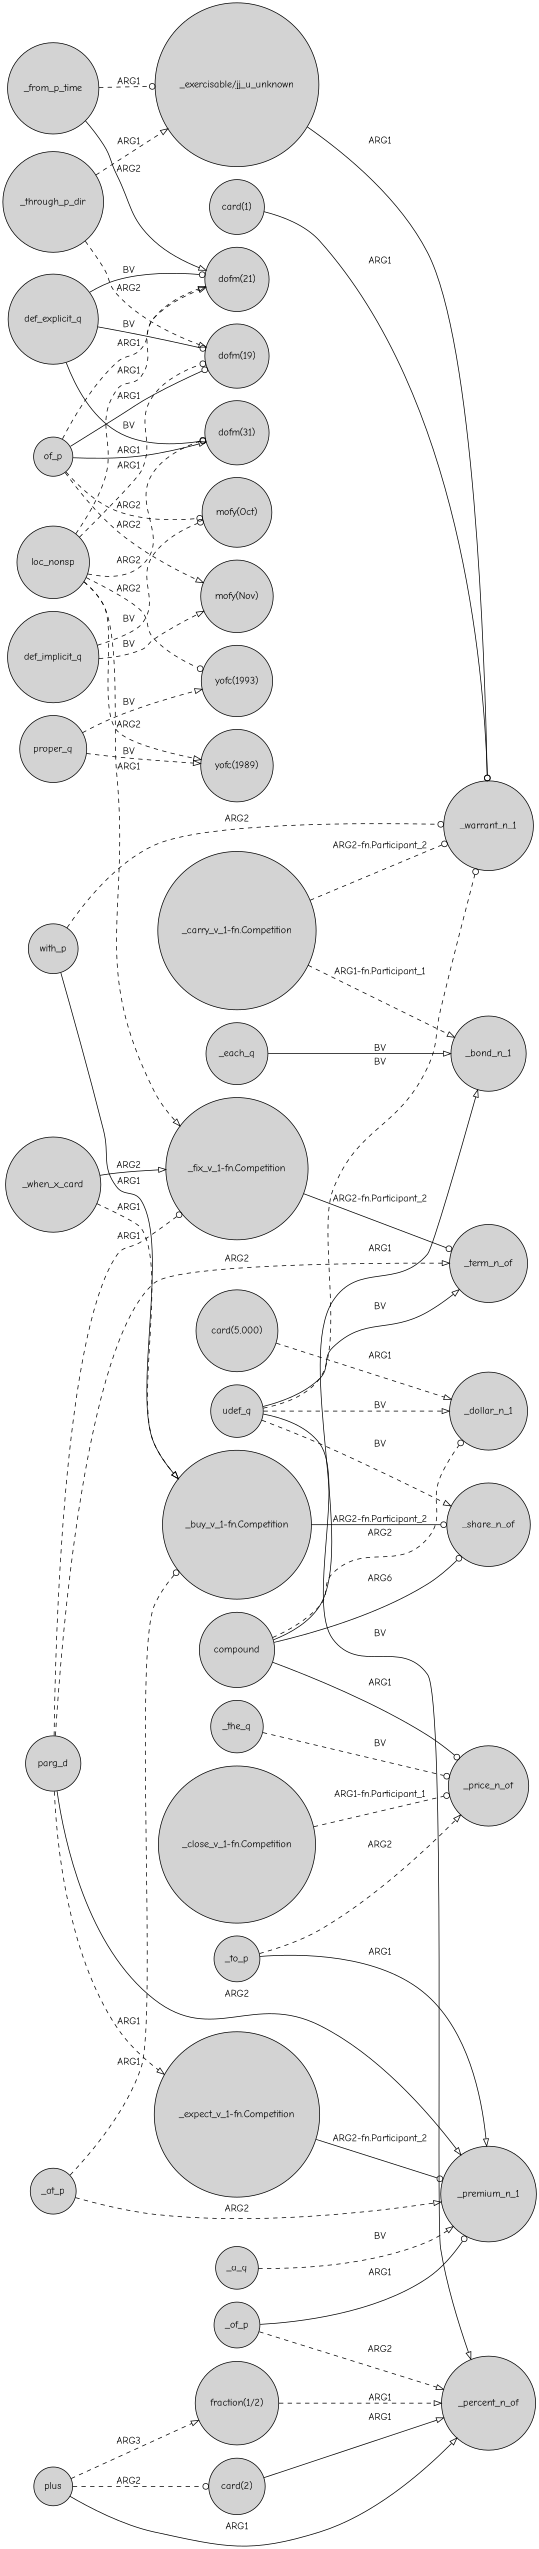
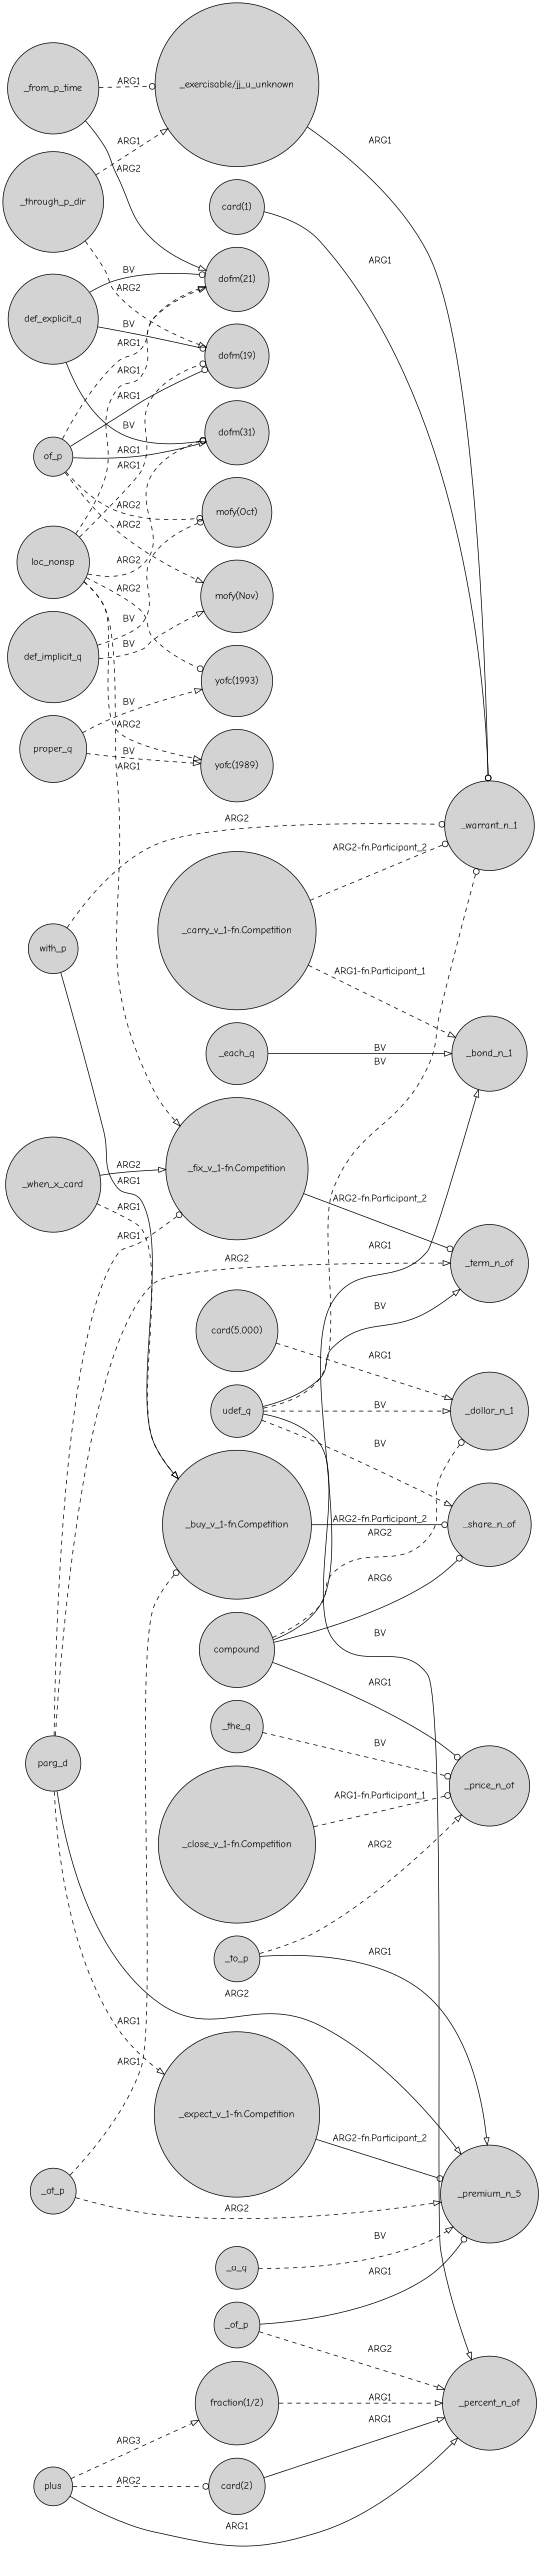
  digraph {
    fontname="Comic Neue"
    rankdir=LR
    node [fontname="Comic Neue" shape=circle style=filled]
    edge [arrowhead=onormal fontname="Comic Neue" style=dashed]
    "_carry_v_1-fn.Competition"
    _warrant_n_1
    _bond_n_1
    udef_q
    _term_n_of
    _share_n_of
    _dollar_n_1
    _percent_n_of
    _a_q
-   _premium_n_1
+   _premium_n_1 [label=_premium_n_5]
    _from_p_time
    "dofm(21)"
    "_exercisable/jj_u_unknown"
    "_buy_v_1-fn.Competition"
    loc_nonsp
    "_fix_v_1-fn.Competition"
    "dofm(19)"
    "dofm(31)"
    "yofc(1993)"
    "yofc(1989)"
    "card(1)"
    n22 [label=_when_x_card]
    of_p
    "mofy(Nov)"
    "mofy(Oct)"
    def_explicit_q
    "card(5,000)"
    compound
    _price_n_of
    _through_p_dir
    proper_q
    with_p
    plus
    "fraction(1/2)"
    "card(2)"
    "_expect_v_1-fn.Competition"
    _each_q
    _at_p
    parg_d
    "_close_v_1-fn.Competition"
    def_implicit_q
    _to_p
    _of_p
    _the_q
    "_carry_v_1-fn.Competition" -> _warrant_n_1 [arrowhead=odot label="ARG2-fn.Participant_2"]
    "_carry_v_1-fn.Competition" -> _bond_n_1 [label="ARG1-fn.Participant_1"]
    udef_q -> _warrant_n_1 [arrowhead=odot label=BV]
    udef_q -> _term_n_of [label=BV style=solid]
    udef_q -> _share_n_of [label=BV]
    udef_q -> _dollar_n_1 [label=BV]
    udef_q -> _percent_n_of [label=BV style=solid]
    _a_q -> _premium_n_1 [label=BV]
    _from_p_time -> "dofm(21)" [label=ARG2 style=solid]
    _from_p_time -> "_exercisable/jj_u_unknown" [arrowhead=odot label=ARG1]
    "_exercisable/jj_u_unknown" -> _warrant_n_1 [arrowhead=odot label=ARG1 style=solid]
    "_buy_v_1-fn.Competition" -> _share_n_of [arrowhead=odot label="ARG2-fn.Participant_2" style=solid]
    loc_nonsp -> "dofm(21)" [label=ARG1]
    loc_nonsp -> "_fix_v_1-fn.Competition" [label=ARG1]
    loc_nonsp -> "dofm(19)" [arrowhead=odot label=ARG1]
    loc_nonsp -> "dofm(31)" [arrowhead=odot label=ARG2]
    loc_nonsp -> "yofc(1993)" [arrowhead=odot label=ARG2]
    loc_nonsp -> "yofc(1989)" [label=ARG2]
    "_fix_v_1-fn.Competition" -> _term_n_of [arrowhead=odot label="ARG2-fn.Participant_2" style=solid]
    "card(1)" -> _warrant_n_1 [arrowhead=odot label=ARG1 style=solid]
    n22 -> "_buy_v_1-fn.Competition" [label=ARG1]
    n22 -> "_fix_v_1-fn.Competition" [label=ARG2 style=solid]
    of_p -> "dofm(21)" [label=ARG1]
    of_p -> "dofm(19)" [arrowhead=odot label=ARG1 style=solid]
    of_p -> "dofm(31)" [label=ARG1 style=solid]
    of_p -> "mofy(Nov)" [label=ARG2]
    of_p -> "mofy(Oct)" [arrowhead=odot label=ARG2]
    def_explicit_q -> "dofm(21)" [arrowhead=odot label=BV style=solid]
    def_explicit_q -> "dofm(19)" [arrowhead=odot label=BV style=solid]
    def_explicit_q -> "dofm(31)" [arrowhead=odot label=BV style=solid]
    "card(5,000)" -> _dollar_n_1 [label=ARG1]
    compound -> _bond_n_1 [label=ARG1 style=solid]
    compound -> _share_n_of [arrowhead=odot label=ARG6 style=solid]
    compound -> _dollar_n_1 [arrowhead=odot label=ARG2]
    compound -> _price_n_of [arrowhead=odot label=ARG1 style=solid]
    _through_p_dir -> "_exercisable/jj_u_unknown" [label=ARG1]
    _through_p_dir -> "dofm(19)" [label=ARG2]
    proper_q -> "yofc(1993)" [label=BV]
    proper_q -> "yofc(1989)" [label=BV]
    with_p -> _warrant_n_1 [arrowhead=odot label=ARG2]
    with_p -> "_buy_v_1-fn.Competition" [label=ARG1 style=solid]
    plus -> _percent_n_of [label=ARG1 style=solid]
    plus -> "fraction(1/2)" [label=ARG3]
    plus -> "card(2)" [arrowhead=odot label=ARG2]
    "fraction(1/2)" -> _percent_n_of [label=ARG1]
    "card(2)" -> _percent_n_of [label=ARG1 style=solid]
    "_expect_v_1-fn.Competition" -> _premium_n_1 [arrowhead=odot label="ARG2-fn.Participant_2" style=solid]
    _each_q -> _bond_n_1 [label=BV style=solid]
    _at_p -> _premium_n_1 [label=ARG2]
    _at_p -> "_buy_v_1-fn.Competition" [arrowhead=odot label=ARG1]
    parg_d -> _term_n_of [label=ARG2]
    parg_d -> _premium_n_1 [label=ARG2 style=solid]
    parg_d -> "_fix_v_1-fn.Competition" [arrowhead=odot label=ARG1]
    parg_d -> "_expect_v_1-fn.Competition" [label=ARG1]
    "_close_v_1-fn.Competition" -> _price_n_of [arrowhead=odot label="ARG1-fn.Participant_1"]
    def_implicit_q -> "mofy(Nov)" [label=BV]
    def_implicit_q -> "mofy(Oct)" [arrowhead=odot label=BV]
    _to_p -> _premium_n_1 [label=ARG1 style=solid]
    _to_p -> _price_n_of [label=ARG2]
    _of_p -> _percent_n_of [label=ARG2]
    _of_p -> _premium_n_1 [arrowhead=odot label=ARG1 style=solid]
    _the_q -> _price_n_of [arrowhead=odot label=BV]
  }
